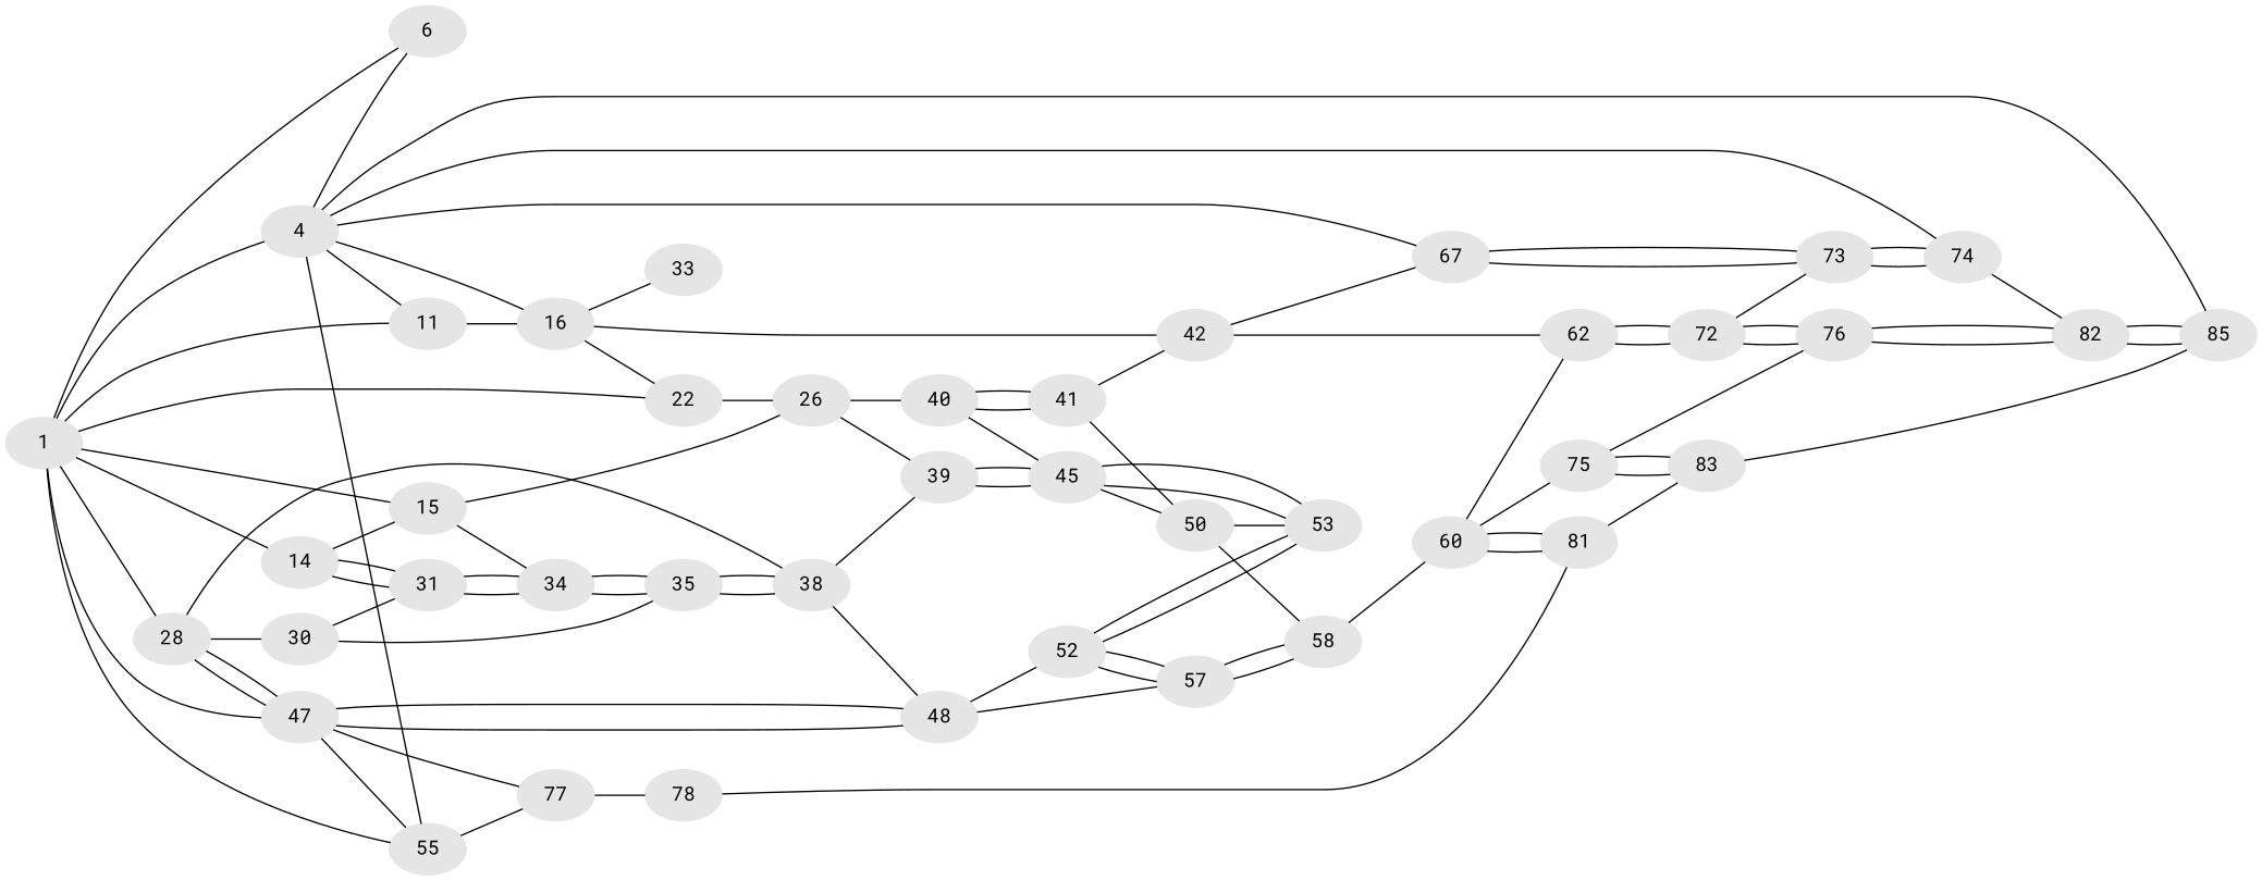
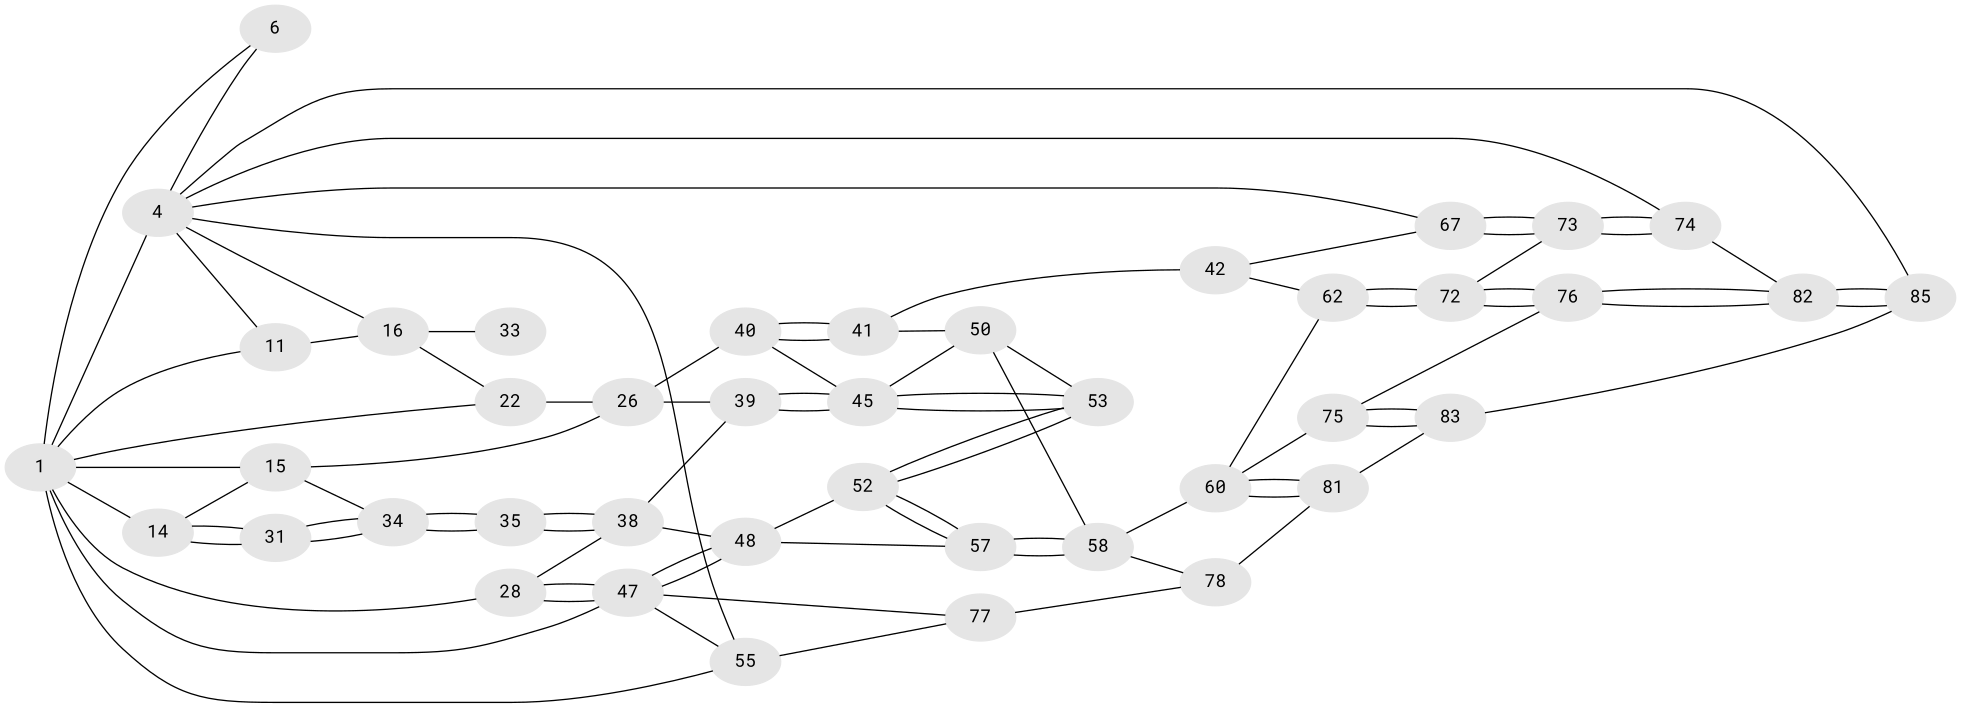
  graph {
    fontname="Roboto Mono"
    rankdir=LR
    node [color=gray90 fontname="Roboto Mono" style=filled]
    edge [fontname="Roboto Mono"]
    1 [super="+7+2"]
    4 [super="+66+5+21"]
    6 [super="+10"]
    11 [super="+12"]
    14
    15 [super="+25"]
    22 [super="+23"]
    28 [super="+29"]
    47 [super="+54"]
    55
    16 [super="+17+24"]
    67
    74
    85
    31
    26 [super="+36"]
    34
-   30
    38 [super="+43"]
    48 [super="+68+49"]
    77 [super="+88"]
    33
    42 [super="+44"]
    73
    82
    39
    40
    35
    62
    45 [super="+46"]
    41
    52
    57
    50 [super="+51"]
    53
    58 [super="+71+59"]
    72
    78 [super="+79+86"]
    60 [super="+61"]
    75
    81
    76
    83 [super="+84"]
    1 -- 4
    1 -- 6
    1 -- 11
    1 -- 14
    1 -- 15
    1 -- 22
    1 -- 28
    1 -- 47
    1 -- 55
    4 -- 6
    4 -- 11
    4 -- 55
    4 -- 16
    4 -- 67
    4 -- 74
    4 -- 85
    11 -- 16 [weight=2]
    14 -- 15
    14 -- 31
    14 -- 31
    15 -- 26
    15 -- 34
    22 -- 26 [weight=2]
    28 -- 47
    28 -- 47
-   28 -- 30
    28 -- 38
    47 -- 55
    47 -- 48 [weight=2]
    47 -- 48
    47 -- 77
    55 -- 77
    16 -- 22
    16 -- 33 [weight=3]
-   16 -- 42 [weight=2]
    67 -- 73
    67 -- 73
    74 -- 82
    31 -- 34
    31 -- 34
    26 -- 39
    26 -- 40
    34 -- 35
    34 -- 35
-   30 -- 31
-   30 -- 35
    38 -- 48
    38 -- 39
    48 -- 52
    48 -- 57
    77 -- 78 [weight=2]
    42 -- 67
    42 -- 62
    73 -- 74
    73 -- 74
    82 -- 85
    82 -- 85
    39 -- 45
    39 -- 45
    40 -- 45
    40 -- 41
    40 -- 41
    35 -- 38
    35 -- 38
    62 -- 72
    62 -- 72
    45 -- 50
    45 -- 53
    45 -- 53
    41 -- 42
    41 -- 50
    52 -- 57
    52 -- 57
    52 -- 53
    52 -- 53
    57 -- 58
    57 -- 58
    50 -- 53
    50 -- 58
+   58 -- 78
    58 -- 60
    72 -- 73
    72 -- 76
    72 -- 76
    78 -- 81
    60 -- 62
    60 -- 75
    60 -- 81
    60 -- 81
    75 -- 76
    75 -- 83
    75 -- 83
    81 -- 83
    76 -- 82
    76 -- 82
    83 -- 85
  }
